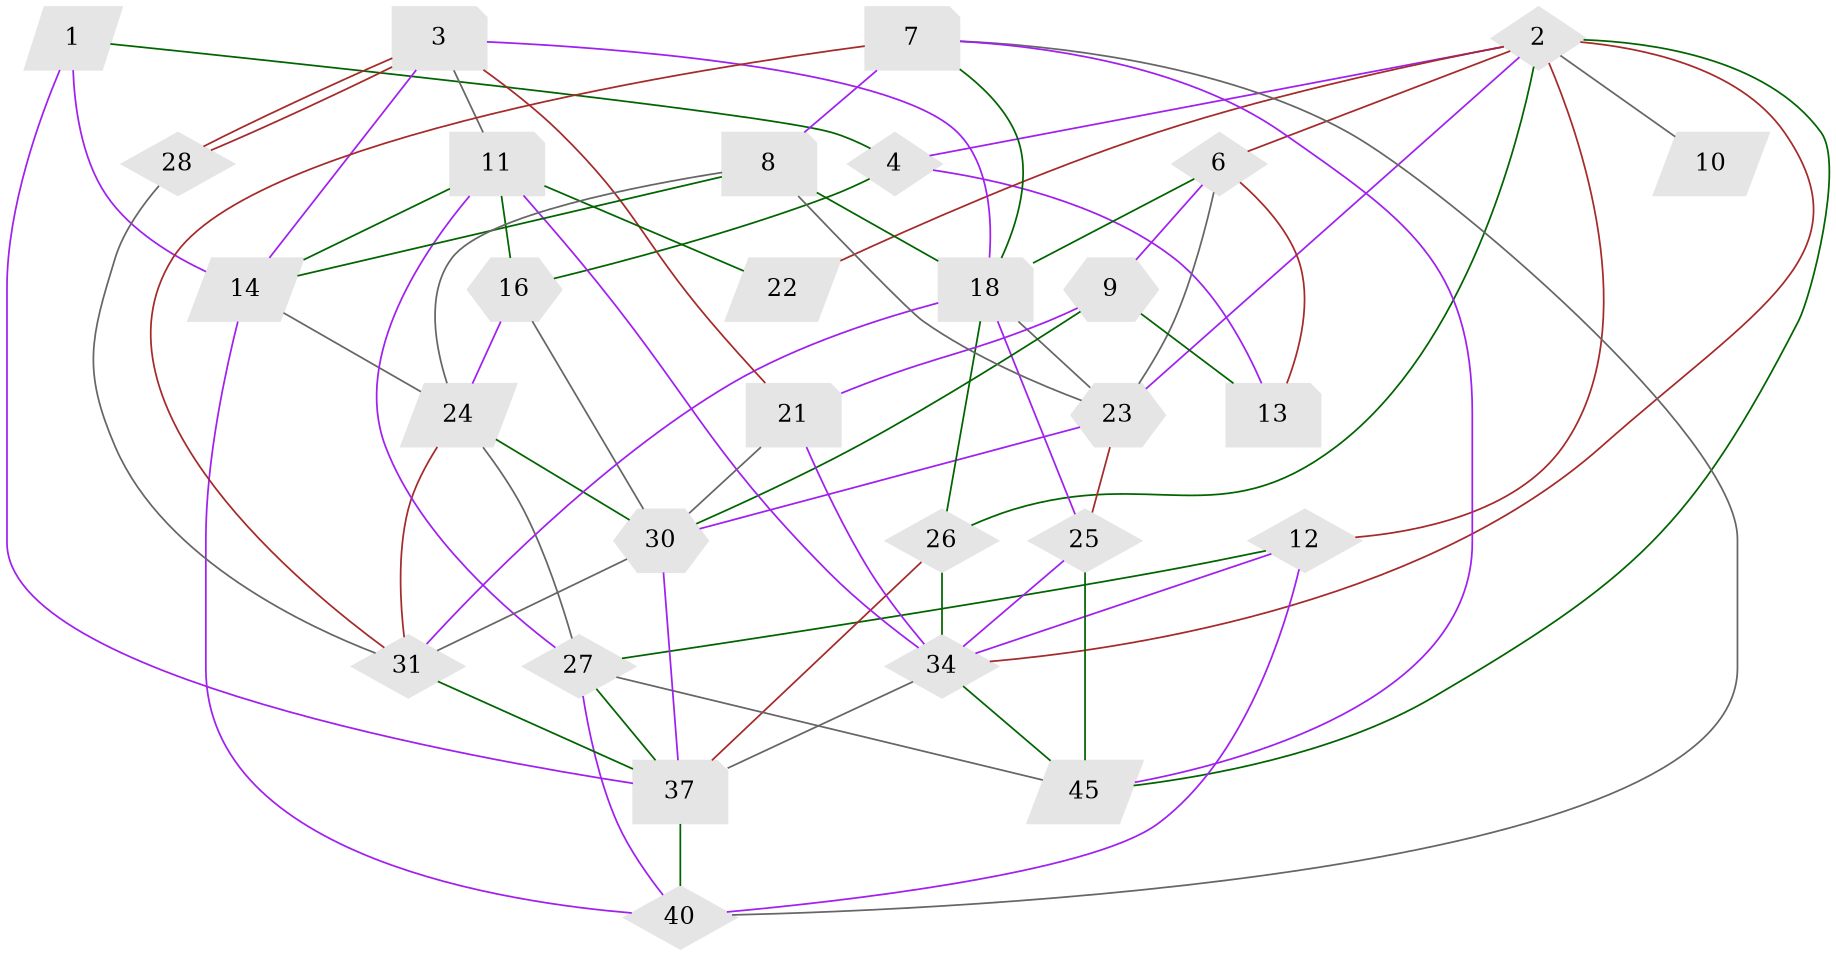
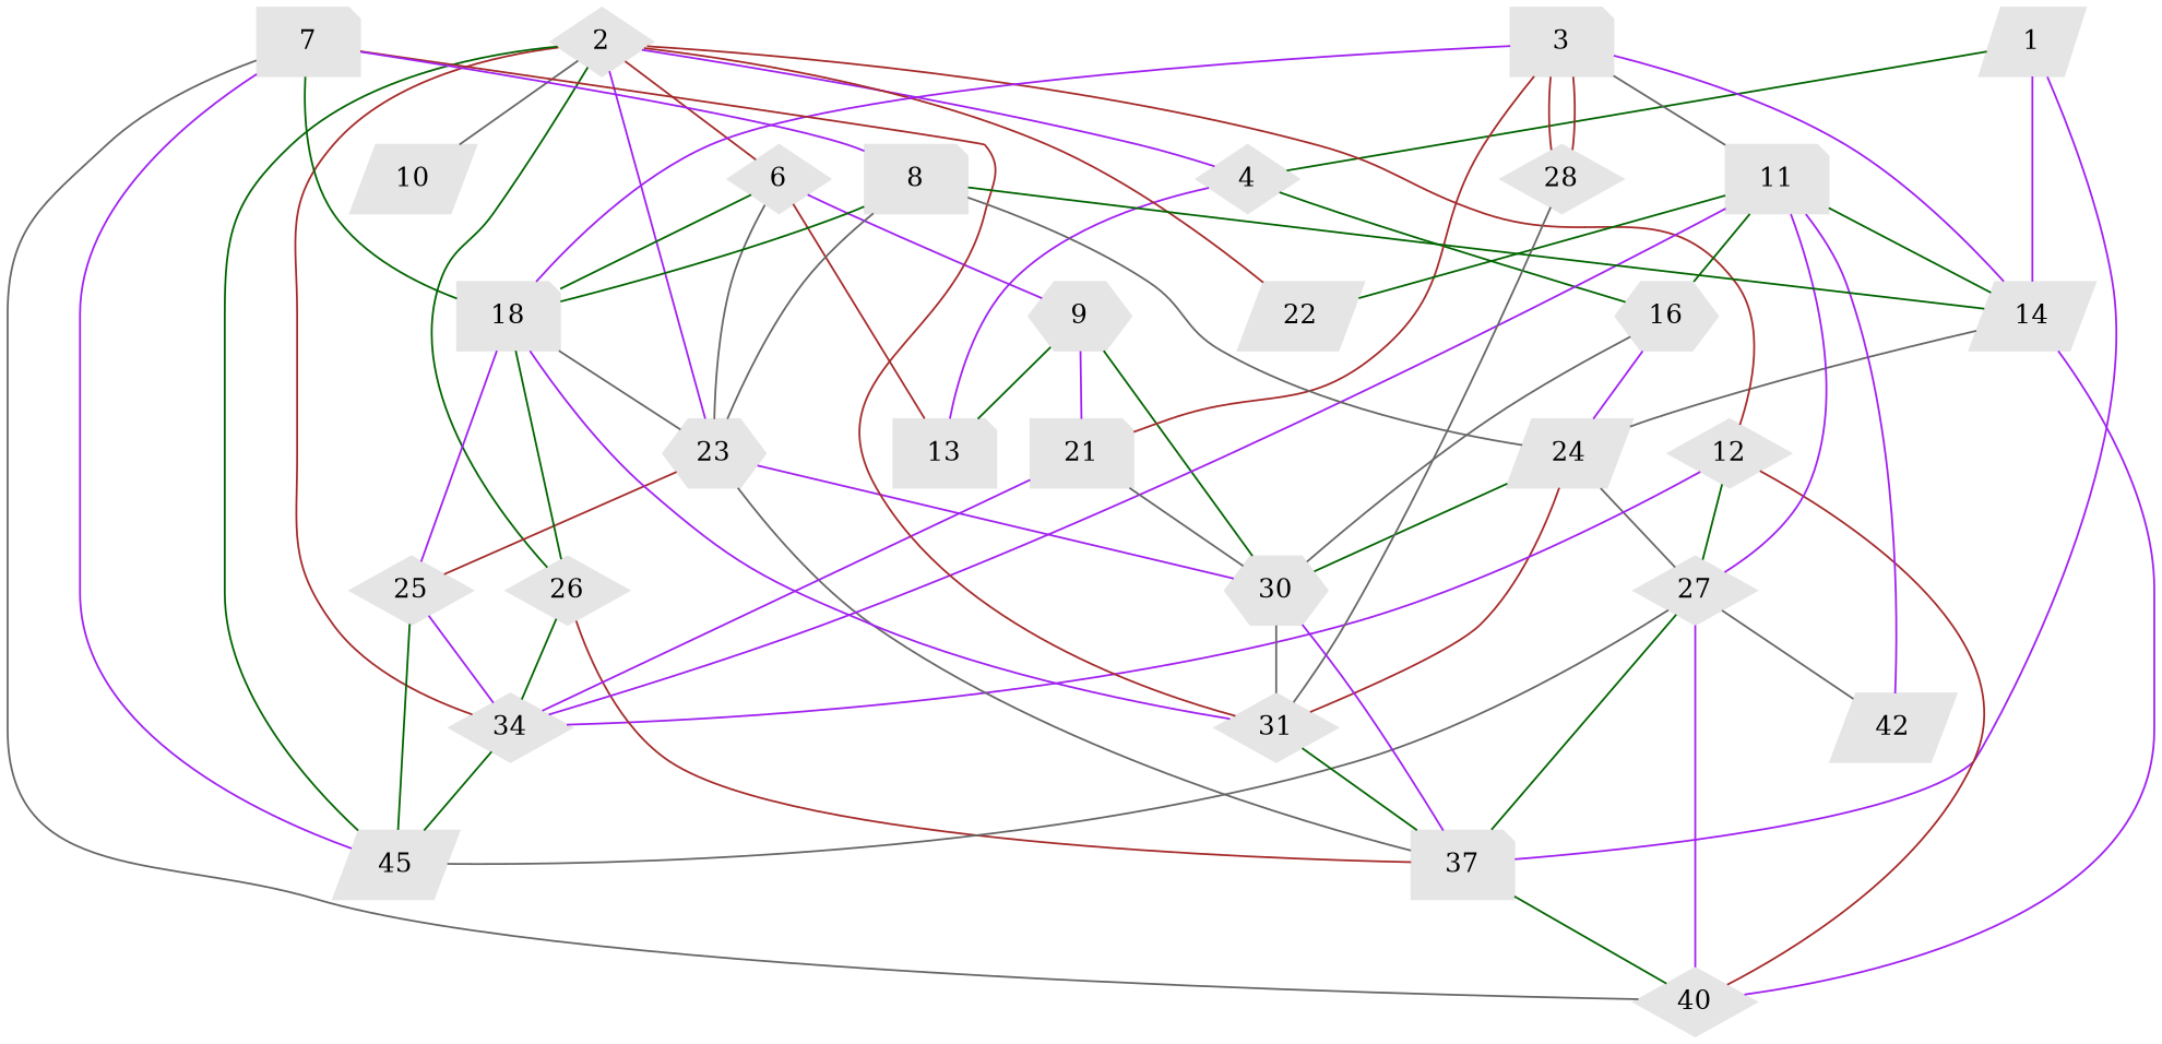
  graph {
    node [color=gray90 shape=diamond style=filled]
    edge [color=purple]
    1 [shape=parallelogram]
    4
    14 [shape=parallelogram super="+20"]
    37 [shape=note super="+50"]
    13 [shape=note]
    16 [shape=hexagon super="+19"]
    40 [super="+44"]
    24 [shape=parallelogram super="+51"]
    2 [super="+5"]
    6 [super="+15"]
    10 [shape=parallelogram]
    12 [super="+43"]
    22 [shape=parallelogram]
    26 [super="+41"]
    34 [super="+38"]
    45 [shape=parallelogram super="+46"]
    23 [shape=hexagon super="+39"]
    18 [shape=note super="+49"]
    9 [shape=hexagon]
    27 [super="+35"]
    3 [shape=note super="+33"]
    11 [shape=note super="+47"]
    21 [shape=note super="+32"]
    28
+   42 [shape=parallelogram]
    31 [super="+48"]
    25
    30 [shape=hexagon super="+36"]
    7 [shape=note super="+17"]
    8 [shape=note super="+29"]
    1 -- 4 [color=darkgreen]
    1 -- 14
    1 -- 37
    4 -- 13
    4 -- 16 [color=darkgreen]
    14 -- 40
    14 -- 24 [color=gray40 weight=2]
    37 -- 40 [color=darkgreen]
    16 -- 24
    16 -- 30 [color=gray40]
    24 -- 27 [color=gray40]
    24 -- 31 [color=brown]
    24 -- 30 [color=darkgreen]
    2 -- 4
    2 -- 6 [color=brown]
    2 -- 10 [color=gray40]
    2 -- 12 [color=brown]
    2 -- 22 [color=brown]
    2 -- 26 [color=darkgreen]
    2 -- 34 [color=brown]
    2 -- 45 [color=darkgreen]
    2 -- 23
    6 -- 13 [color=brown]
    6 -- 23 [color=gray40]
    6 -- 18 [color=darkgreen]
    6 -- 9
-   12 -- 40
+   12 -- 40 [color=brown]
    12 -- 34
    12 -- 27 [color=darkgreen]
    26 -- 37 [color=brown]
    26 -- 34 [color=darkgreen]
-   34 -- 37 [color=gray40]
+   23 -- 37 [color=gray40]
    34 -- 45 [color=darkgreen]
    23 -- 25 [color=brown]
    23 -- 30
    18 -- 26 [color=darkgreen]
    18 -- 23 [color=gray40]
    18 -- 31
    18 -- 25
    9 -- 13 [color=darkgreen]
    9 -- 21
    9 -- 30 [color=darkgreen]
    27 -- 37 [color=darkgreen]
    27 -- 40
    27 -- 45 [color=gray40]
+   27 -- 42 [color=gray40]
    3 -- 14
    3 -- 18
    3 -- 11 [color=gray40]
    3 -- 21 [color=brown]
    3 -- 28 [color=brown]
    3 -- 28 [color=brown]
    11 -- 14 [color=darkgreen]
    11 -- 16 [color=darkgreen]
    11 -- 22 [color=darkgreen]
    11 -- 34
    11 -- 27
+   11 -- 42 [weight=2]
    21 -- 34 [weight=2]
    21 -- 30 [color=gray40]
    28 -- 31 [color=gray40]
    31 -- 37 [color=darkgreen]
    25 -- 34
    25 -- 45 [color=darkgreen]
    30 -- 37
    30 -- 31 [color=gray40]
    7 -- 40 [color=gray40]
    7 -- 45
    7 -- 18 [color=darkgreen]
    7 -- 31 [color=brown]
    7 -- 8 [weight=2]
    8 -- 14 [color=darkgreen]
    8 -- 24 [color=gray40]
    8 -- 23 [color=gray40]
    8 -- 18 [color=darkgreen]
  }
